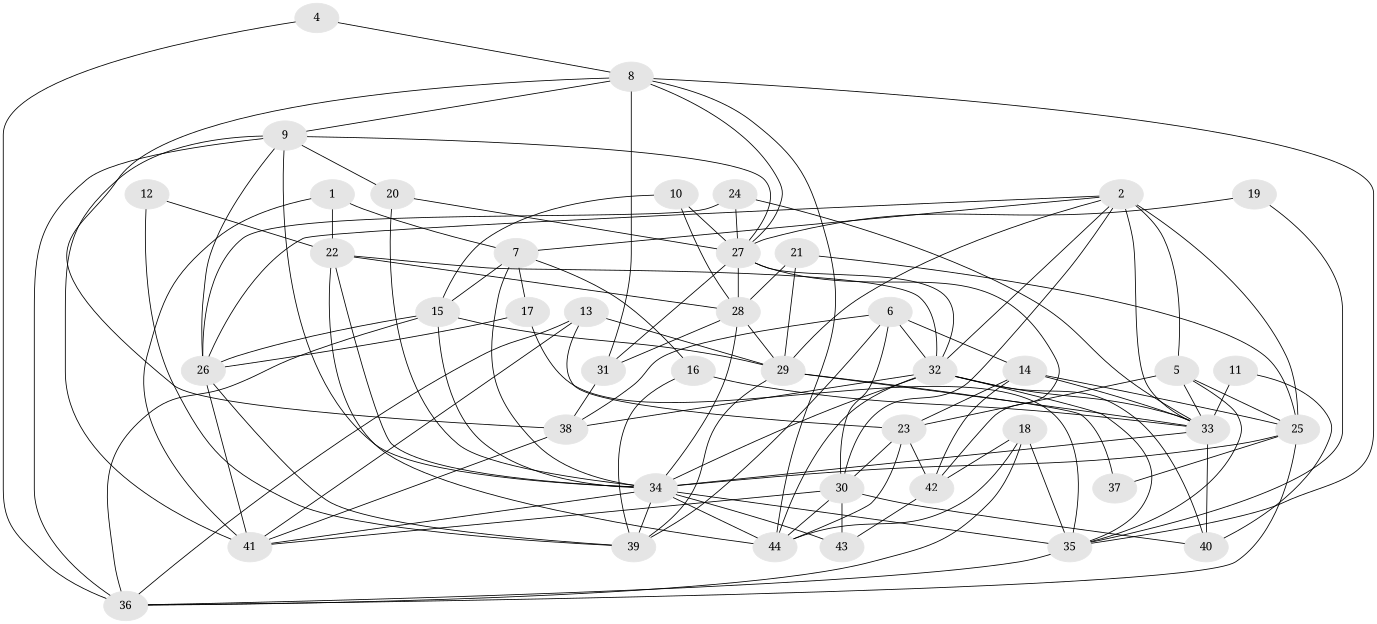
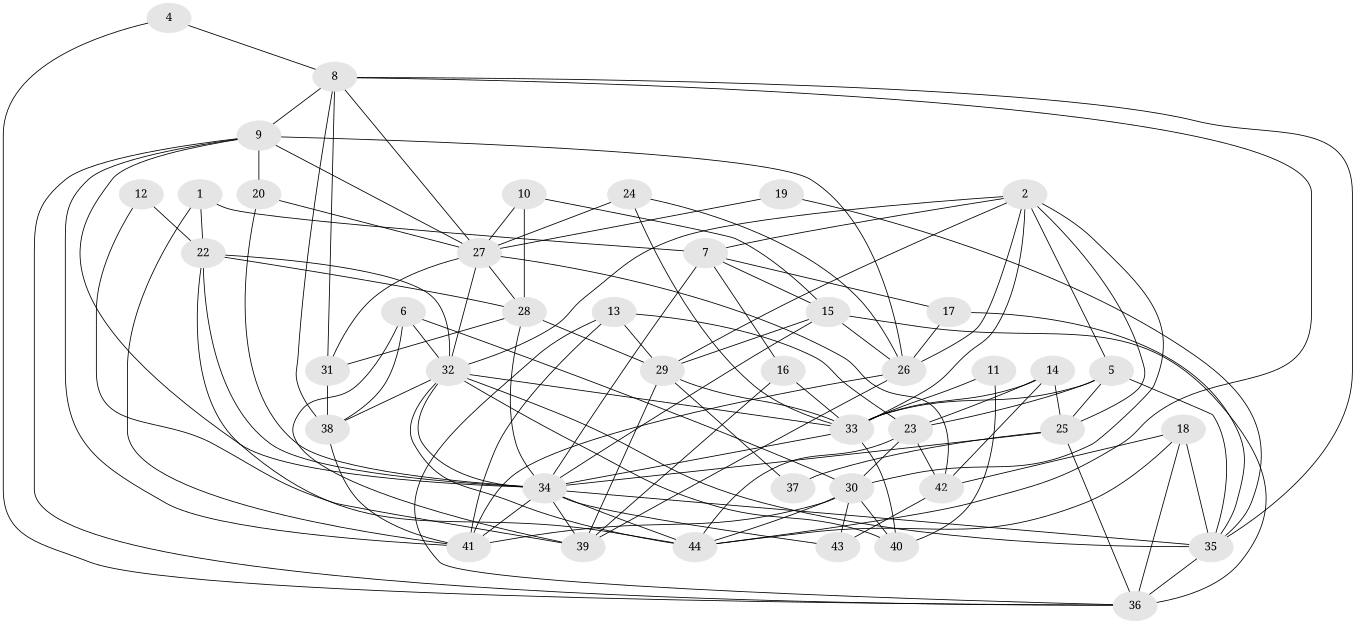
  graph {
    fontname="Noto Serif"
    node [color=gray90 fontname="Noto Serif" style=filled]
    edge [fontname="Noto Serif" weight=1.0]
    1
    7
    22
    41
    15
    16
    17
    34
    32
    44
    28
    2
    5
    25
    26
    29
    30
    33
    23
    35
    36
    37
    39
    40
    43
    38
    4
    8
    9
    27
    31
    42
    6
    14
    20
    10
    11
    12
    13
    18
    19
-   21
    24
    1 -- 7
    1 -- 22
    1 -- 41
    7 -- 15
    7 -- 16
    7 -- 17
    7 -- 34
    22 -- 34
    22 -- 32
    22 -- 44 [weight=2.0]
    22 -- 28
    15 -- 34
    15 -- 26
    15 -- 29
    15 -- 36
    16 -- 33
    16 -- 39
    17 -- 26
    17 -- 35
    34 -- 41
    34 -- 44
    34 -- 35
    34 -- 39
    34 -- 43
    32 -- 34
    32 -- 44
    32 -- 33
    32 -- 35
    32 -- 40
    32 -- 38
    28 -- 34
    28 -- 29
    28 -- 31
    2 -- 7
    2 -- 32
    2 -- 5
    2 -- 25 [weight=2.0]
    2 -- 26
    2 -- 29
    2 -- 30
    2 -- 33
    5 -- 25
    5 -- 33
    5 -- 23
    5 -- 35
    25 -- 34
    25 -- 36
    25 -- 37
    26 -- 41
    26 -- 39
    29 -- 33
    29 -- 37
    29 -- 39
    30 -- 41
    30 -- 44
    30 -- 40
    30 -- 43
    33 -- 34
    33 -- 40
    23 -- 44
    23 -- 30
    23 -- 42
    35 -- 36
    38 -- 41
    4 -- 36
    4 -- 8
    8 -- 44
    8 -- 35
    8 -- 38
    8 -- 9
    8 -- 27
    8 -- 31
    9 -- 41
    9 -- 34
    9 -- 26
    9 -- 36
    9 -- 27
    9 -- 20
    27 -- 32
    27 -- 28
    27 -- 31
    27 -- 42
    31 -- 38
    42 -- 43
    6 -- 32
    6 -- 30
    6 -- 39
    6 -- 38
-   6 -- 14
    14 -- 25
    14 -- 33 [weight=2.0]
    14 -- 23
    14 -- 42
    20 -- 34
    20 -- 27
    10 -- 15
    10 -- 28
    10 -- 27
    11 -- 33 [weight=2.0]
    11 -- 40
    12 -- 22
    12 -- 39
    13 -- 41
    13 -- 29
    13 -- 23
    13 -- 36
    18 -- 44
    18 -- 35 [weight=2.0]
    18 -- 36
    18 -- 42
    19 -- 35
    19 -- 27
-   21 -- 28
-   21 -- 25
-   21 -- 29
    24 -- 26
    24 -- 33
    24 -- 27
  }
